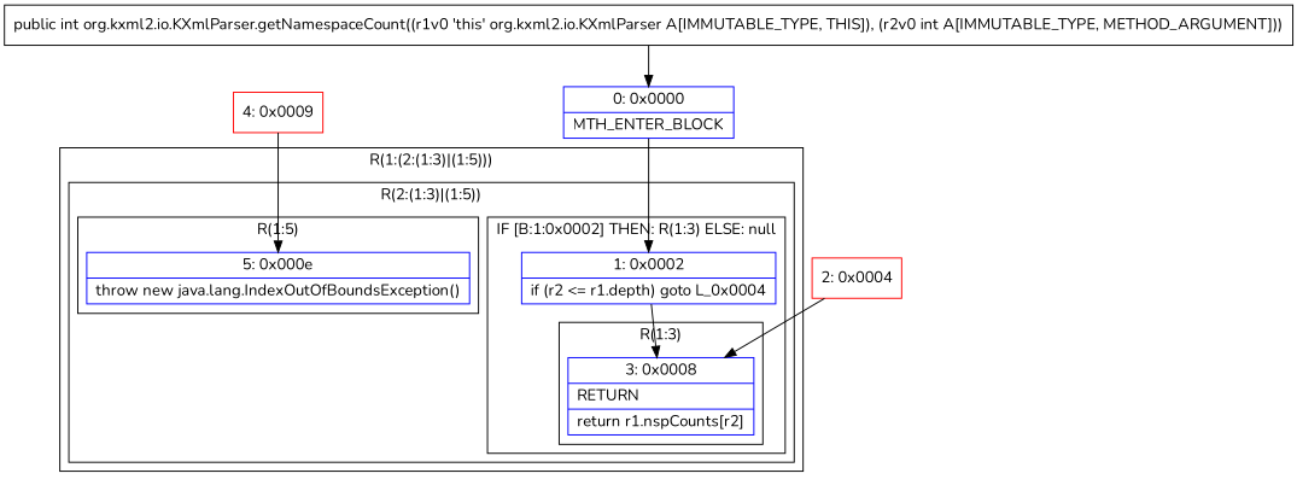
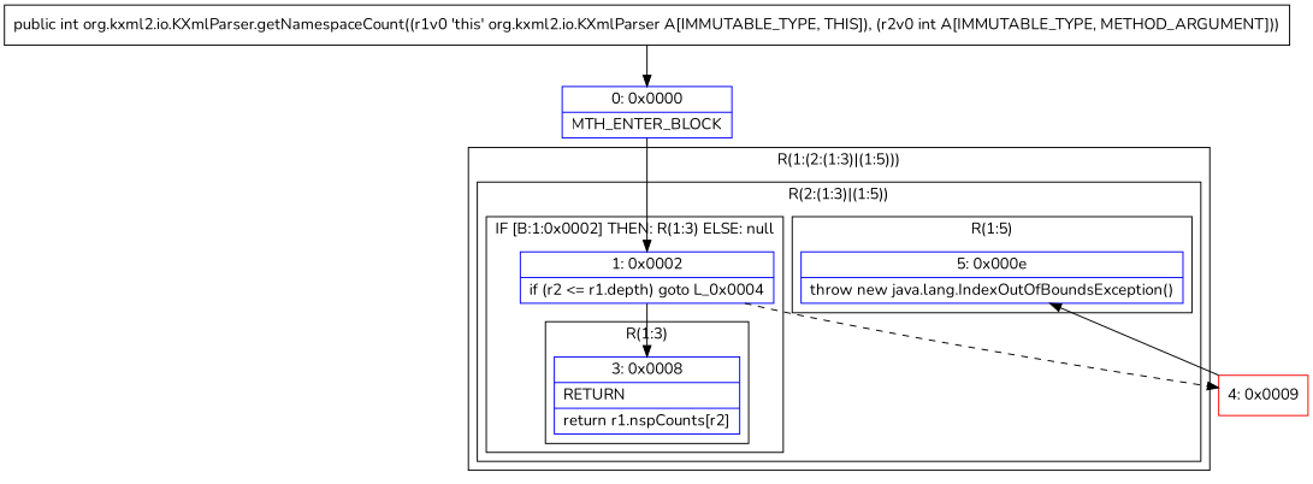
  digraph {
    fontname=Nunito
    node [color=blue fontname=Nunito shape=record]
    edge [fontname=Nunito]
    n1 [label="{3\:\ 0x0008|RETURN\l|return r1.nspCounts[r2]\l}"]
    n2 [label="{1\:\ 0x0002|if (r2 \<= r1.depth) goto L_0x0004\l}"]
    n3 [label="{5\:\ 0x000e|throw new java.lang.IndexOutOfBoundsException()\l}"]
    n4 [color=red label="{4\:\ 0x0009}"]
-   n5 [color=red label="{2\:\ 0x0004}"]
    n6 [label="{0\:\ 0x0000|MTH_ENTER_BLOCK\l}"]
    n7 [label="{public int org.kxml2.io.KXmlParser.getNamespaceCount((r1v0 'this' org.kxml2.io.KXmlParser A[IMMUTABLE_TYPE, THIS]), (r2v0 int A[IMMUTABLE_TYPE, METHOD_ARGUMENT])) }" color=""]
    subgraph cluster_1 {
      label="R(1:(2:(1:3)|(1:5)))"
      subgraph cluster_2 {
        label="R(2:(1:3)|(1:5))"
        subgraph cluster_3 {
          label="IF [B:1:0x0002] THEN: R(1:3) ELSE: null"
          n2
          subgraph cluster_4 {
            label="R(1:3)"
            n1
          }
        }
        subgraph cluster_5 {
          label="R(1:5)"
          n3
        }
      }
    }
    n2 -> n1
+   n2 -> n4 [style=dashed]
    n4 -> n3
-   n5 -> n1
    n6 -> n2
    n7 -> n6
  }
